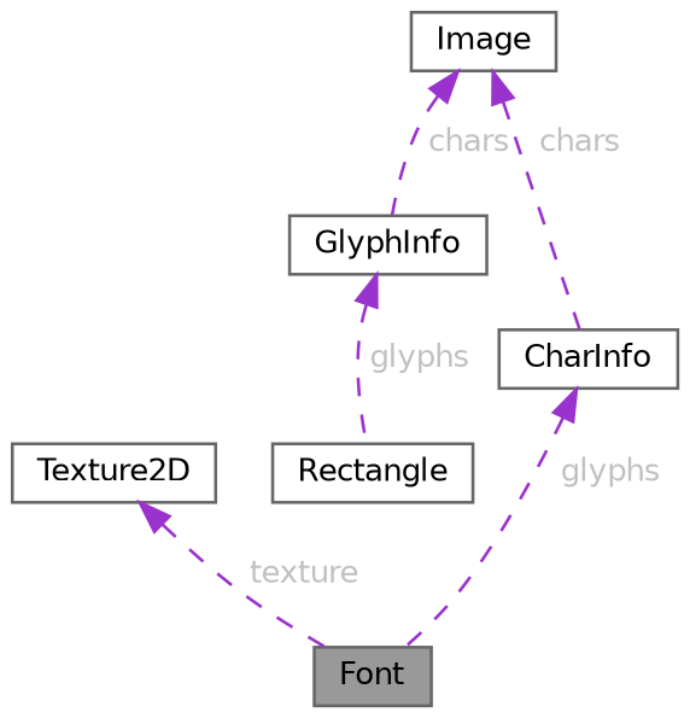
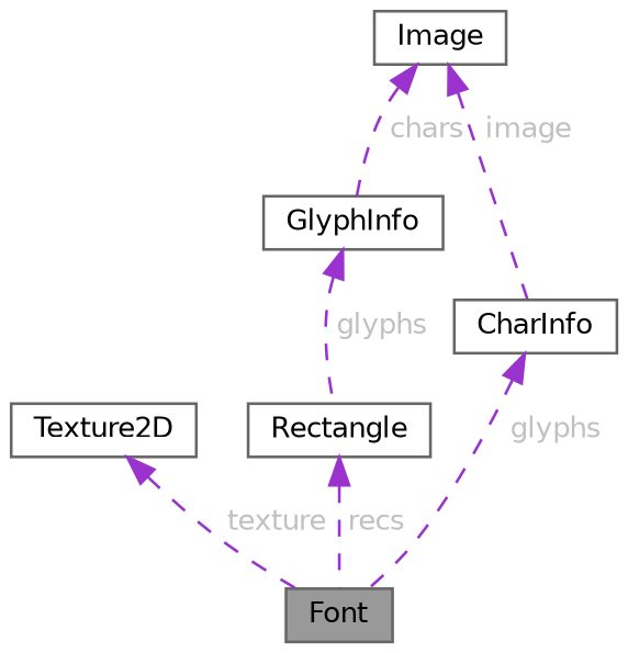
  digraph {
    node [color=gray40 fillcolor=white fontname=Helvetica fontsize=10 shape=box style=filled]
    edge [color=darkorchid3 dir=back fontcolor=grey fontname=Helvetica fontsize=10 labelfontname=Helvetica labelfontsize=10 style=dashed]
    n1 [fillcolor=grey60 fontcolor=black height=0.2 label=Font width=0.4]
    n2 [height=0.2 label=Texture2D width=0.4]
    n3 [height=0.2 label=Rectangle width=0.4]
    n4 [height=0.2 label=GlyphInfo width=0.4]
    n5 [height=0.2 label=Image width=0.4]
    n6 [height=0.2 label=CharInfo width=0.4]
    n2 -> n1 [label=" texture"]
+   n3 -> n1 [label=" recs"]
    n4 -> n3 [label=" glyphs"]
    n5 -> n4 [label=" chars"]
-   n5 -> n6 [label=" chars"]
+   n5 -> n6 [label=" image"]
    n6 -> n1 [label=" glyphs"]
  }
